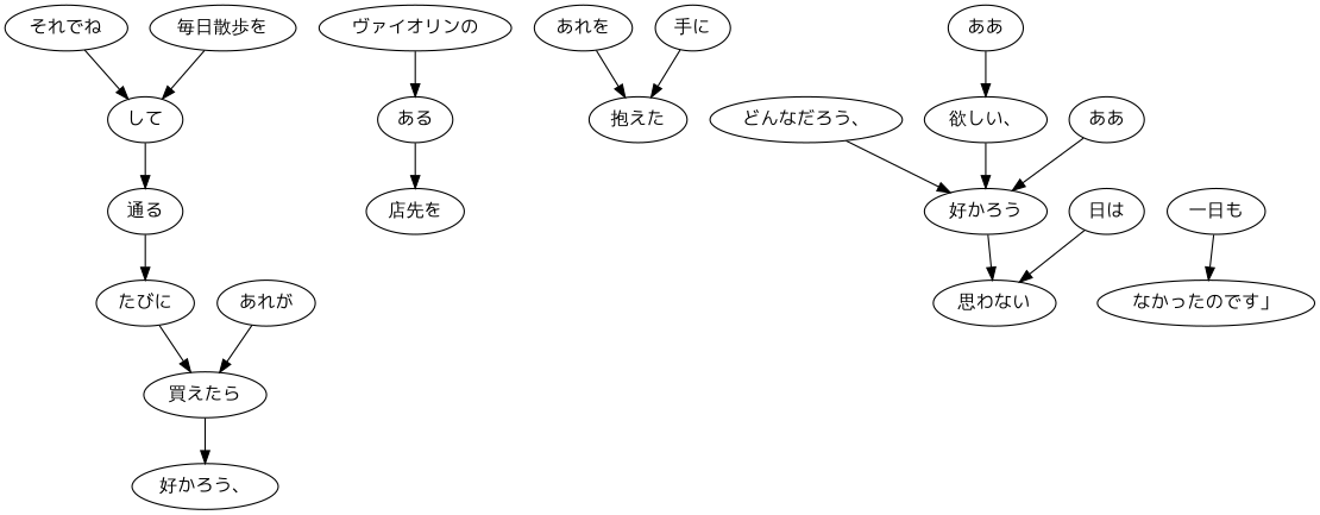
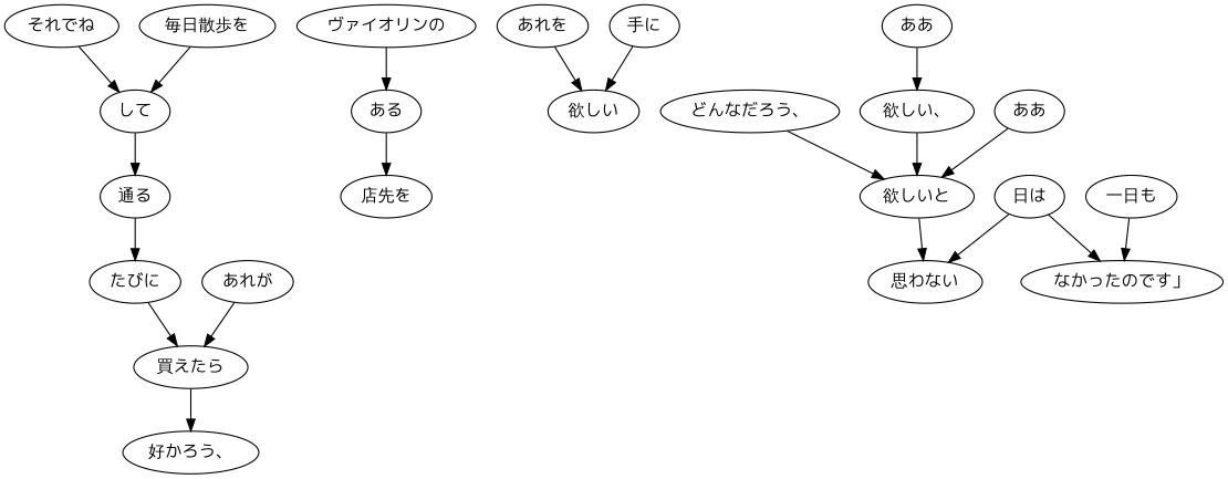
  digraph {
    fontname="DejaVu Sans Mono"
    node [fontname="DejaVu Sans Mono"]
    edge [fontname="DejaVu Sans Mono"]
    n1 [label="それでね"]
    n2 [label="して"]
    n3 [label="通る"]
    n4 [label="毎日散歩を"]
    n5 [label="たびに"]
    n6 [label="ヴァイオリンの"]
    n7 [label="ある"]
    n8 [label="店先を"]
    n9 [label="買えたら"]
    n10 [label="好かろう、"]
    n11 [label="あれが"]
    n12 [label="あれを"]
-   n13 [label="抱えた"]
+   n13 [label="欲しい"]
    n14 [label="手に"]
-   n15 [label="好かろう"]
+   n15 [label="欲しいと"]
    n16 [label="思わない"]
    n17 [label="どんなだろう、"]
    n18 [label="ああ"]
    n19 [label="欲しい、"]
    n20 [label="ああ"]
    n21 [label="日は"]
    n22 [label="なかったのです」"]
    n23 [label="一日も"]
    n1 -> n2
    n2 -> n3
    n3 -> n5
    n4 -> n2
    n5 -> n9
    n6 -> n7
    n7 -> n8
    n9 -> n10
    n11 -> n9
    n12 -> n13
    n14 -> n13
    n15 -> n16
    n17 -> n15
    n18 -> n19
    n19 -> n15
    n20 -> n15
    n21 -> n16
+   n21 -> n22
    n23 -> n22
  }
